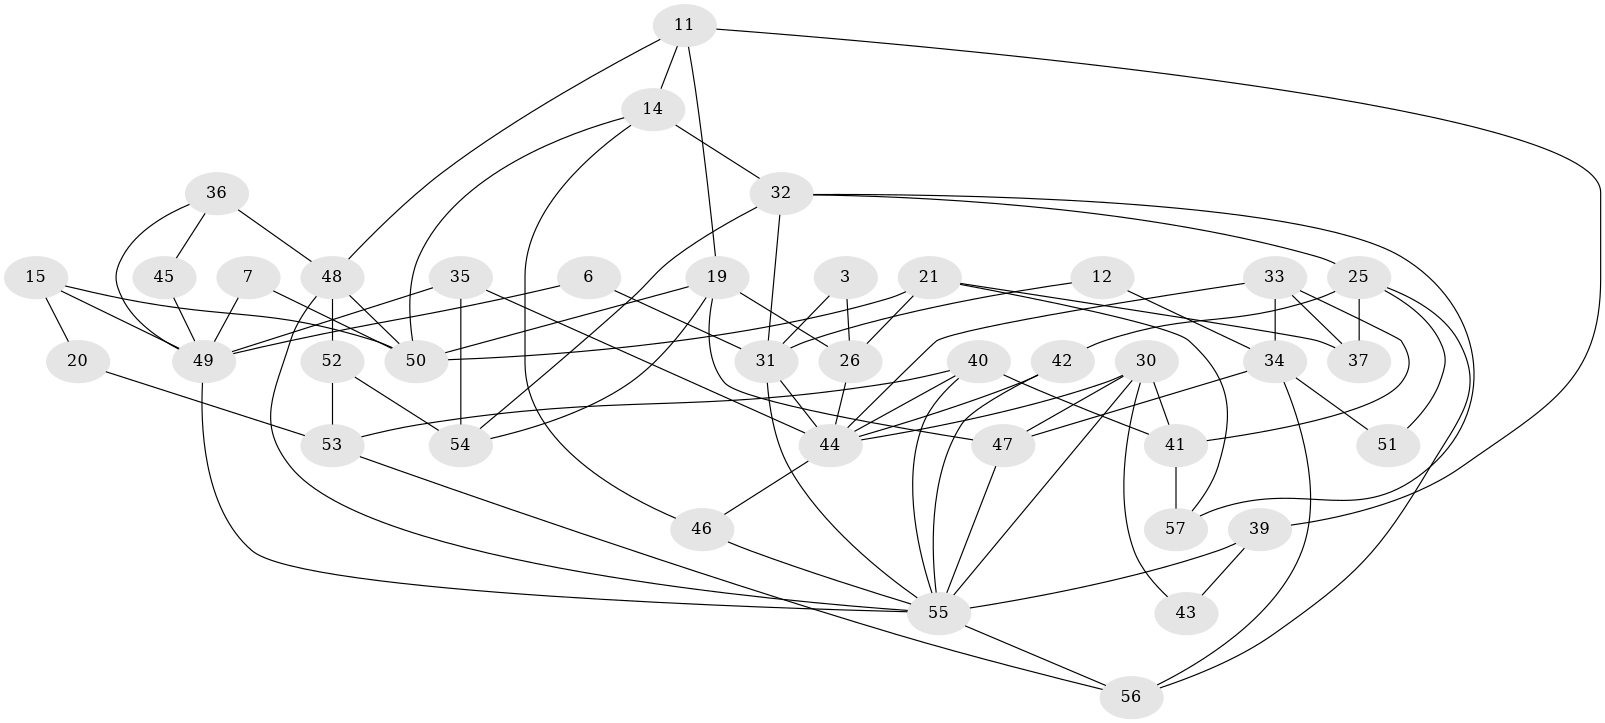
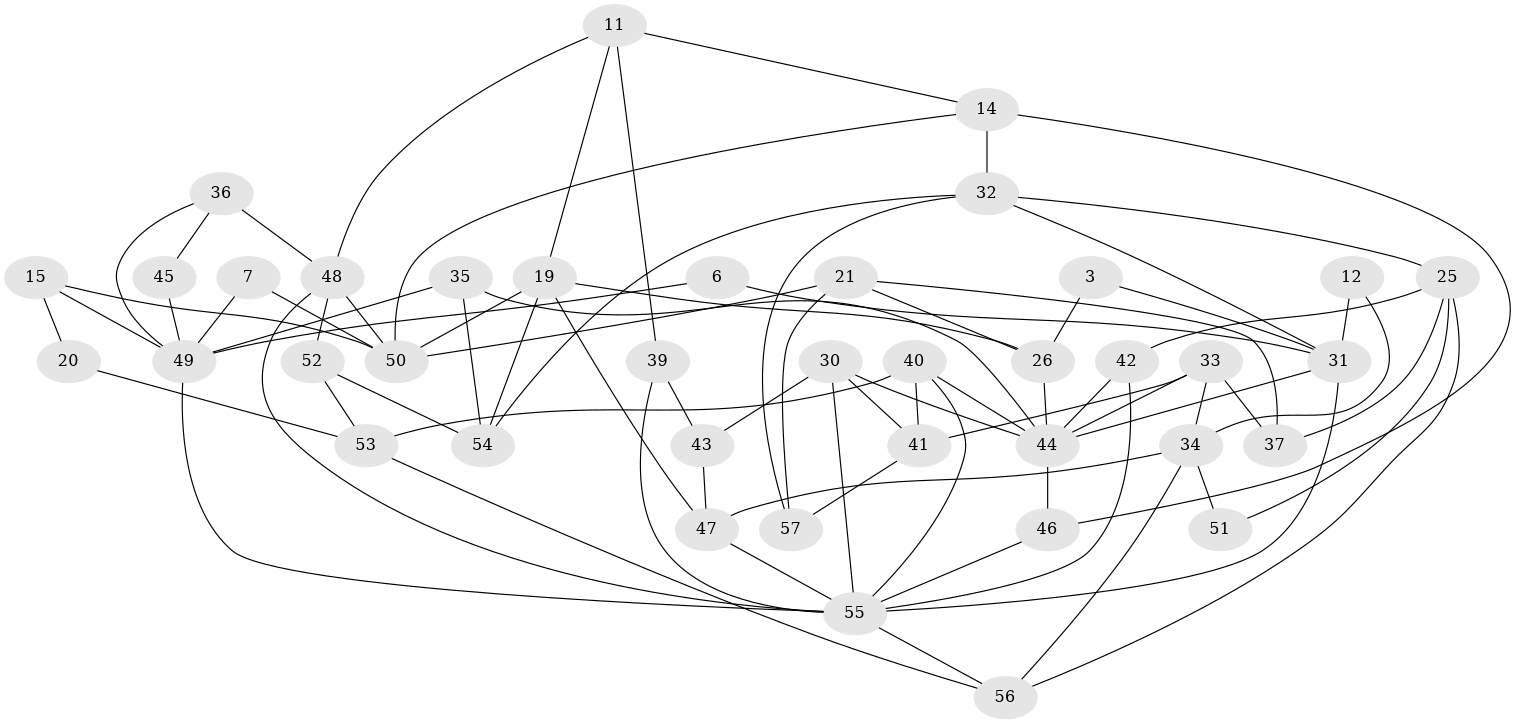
  graph {
    node [color=gray90 style=filled]
    3
    26
    31 [super="+17+27"]
    44 [super="+8"]
    55 [super="+2+18+38"]
    6
    49 [super="+4"]
    7
    50 [super="+32"]
    14 [super="+9"]
    n11 [label=32]
    46
    11
    19 [super="+16"]
    39
    48 [super="+28"]
    47
    54
    43
    52
    12
    34 [super="+24"]
    51
    56
    57
    25 [super="+23"]
    15
    20
    53
    21 [super="+13"]
    37
    42
    30
    41
    33 [super="+1"]
    35
    36 [super="+29"]
    45
    40
    3 -- 26
    3 -- 31
    26 -- 44
    31 -- 44 [weight=2]
    31 -- 55 [weight=3]
    44 -- 46
    55 -- 56
    6 -- 31
    6 -- 49
    49 -- 55
    7 -- 49 [weight=2]
    7 -- 50
    14 -- 50
    14 -- n11 [weight=2]
    14 -- 46
    n11 -- 31 [weight=2]
    n11 -- 54
    n11 -- 57
    n11 -- 25
    46 -- 55
    11 -- 14
    11 -- 19
    11 -- 39
    11 -- 48
    19 -- 26 [weight=2]
    19 -- 50 [weight=2]
    19 -- 47
    19 -- 54
    39 -- 55 [weight=4]
    39 -- 43
    48 -- 55
    48 -- 50 [weight=2]
    48 -- 52
    47 -- 55
-   30 -- 47
+   43 -- 47
    52 -- 54
    52 -- 53
    12 -- 31
    12 -- 34
    34 -- 47 [weight=2]
    34 -- 51 [weight=2]
    34 -- 56
    25 -- 51
    25 -- 56
    25 -- 37
    25 -- 42
    15 -- 49
    15 -- 50
    15 -- 20
    20 -- 53
    53 -- 56
    21 -- 26
    21 -- 50 [weight=2]
    21 -- 57
    21 -- 37
    42 -- 44
    42 -- 55
    30 -- 44
    30 -- 55
    30 -- 43
    30 -- 41
    41 -- 57
    33 -- 44
    33 -- 34 [weight=2]
    33 -- 37
    33 -- 41
    35 -- 44
    35 -- 49
    35 -- 54
    36 -- 49
    36 -- 48 [weight=2]
    36 -- 45
    45 -- 49 [weight=2]
    40 -- 44
    40 -- 55
    40 -- 53
    40 -- 41
  }
